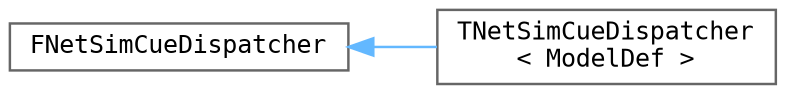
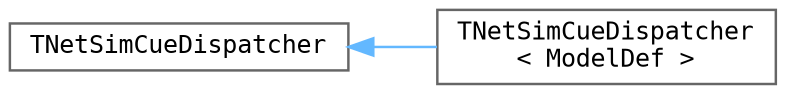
  digraph {
    rankdir=LR
    fontname="DejaVu Sans Mono"
    node [color=grey40 fillcolor=white fontname="DejaVu Sans Mono" fontsize=10 shape=box style=filled]
-   n1 [height=0.2 label=FNetSimCueDispatcher width=0.4]
+   n1 [height=0.2 label=TNetSimCueDispatcher width=0.4]
    n2 [height=0.2 label="TNetSimCueDispatcher\l\< ModelDef \>" width=0.4]
    n1 -> n2 [color=steelblue1 dir=back fontname="DejaVu Sans Mono" fontsize=10 labelfontname=Helvetica labelfontsize=10 style=solid]
  }
